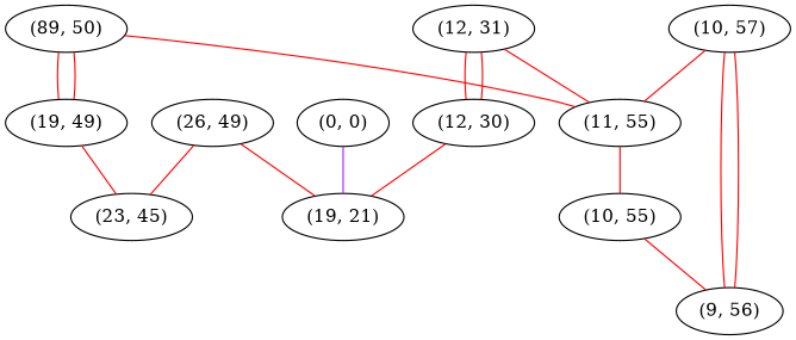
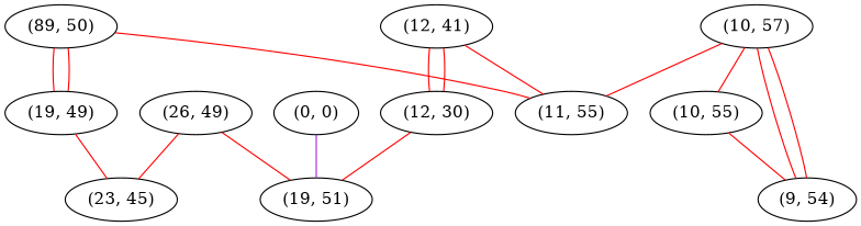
  graph {
    edge [color=red weight=1]
    n1 [label="(89, 50)"]
    "(19, 49)"
    "(11, 55)"
    "(23, 45)"
    "(10, 55)"
    "(0, 0)"
-   "(19, 21)"
+   "(19, 21)" [label="(19, 51)"]
    "(10, 57)"
-   "(9, 56)"
-   "(12, 31)"
+   "(9, 56)" [label="(9, 54)"]
+   "(12, 31)" [label="(12, 41)"]
    "(12, 30)"
    "(26, 49)"
    n1 -- "(19, 49)"
    n1 -- "(19, 49)"
    n1 -- "(11, 55)"
    "(19, 49)" -- "(23, 45)"
-   "(11, 55)" -- "(10, 55)"
+   "(10, 57)" -- "(10, 55)"
    "(10, 55)" -- "(9, 56)"
    "(0, 0)" -- "(19, 21)" [color=purple weight=4]
    "(10, 57)" -- "(11, 55)"
    "(10, 57)" -- "(9, 56)"
    "(10, 57)" -- "(9, 56)"
    "(12, 31)" -- "(11, 55)"
    "(12, 31)" -- "(12, 30)"
    "(12, 31)" -- "(12, 30)"
    "(12, 30)" -- "(19, 21)"
    "(26, 49)" -- "(23, 45)"
    "(26, 49)" -- "(19, 21)"
  }
